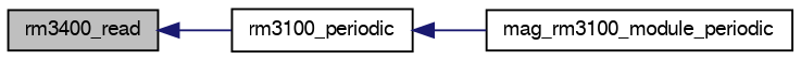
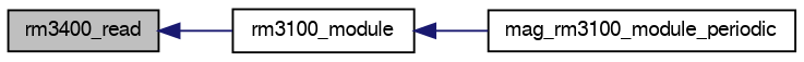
  digraph {
    rankdir=LR
    node [color=black fillcolor=white fontname=FreeSans fontsize=10 shape=record style=filled]
    edge [color=midnightblue dir=back fontname=FreeSans fontsize=10 labelfontname=FreeSans labelfontsize=10 style=solid]
    n1 [fillcolor=grey75 fontcolor=black height=0.2 label=rm3400_read width=0.4]
-   n2 [height=0.2 label=rm3100_periodic width=0.4]
+   n2 [height=0.2 label=rm3100_module width=0.4]
    n3 [height=0.2 label=mag_rm3100_module_periodic width=0.4]
    n1 -> n2
    n2 -> n3
  }
